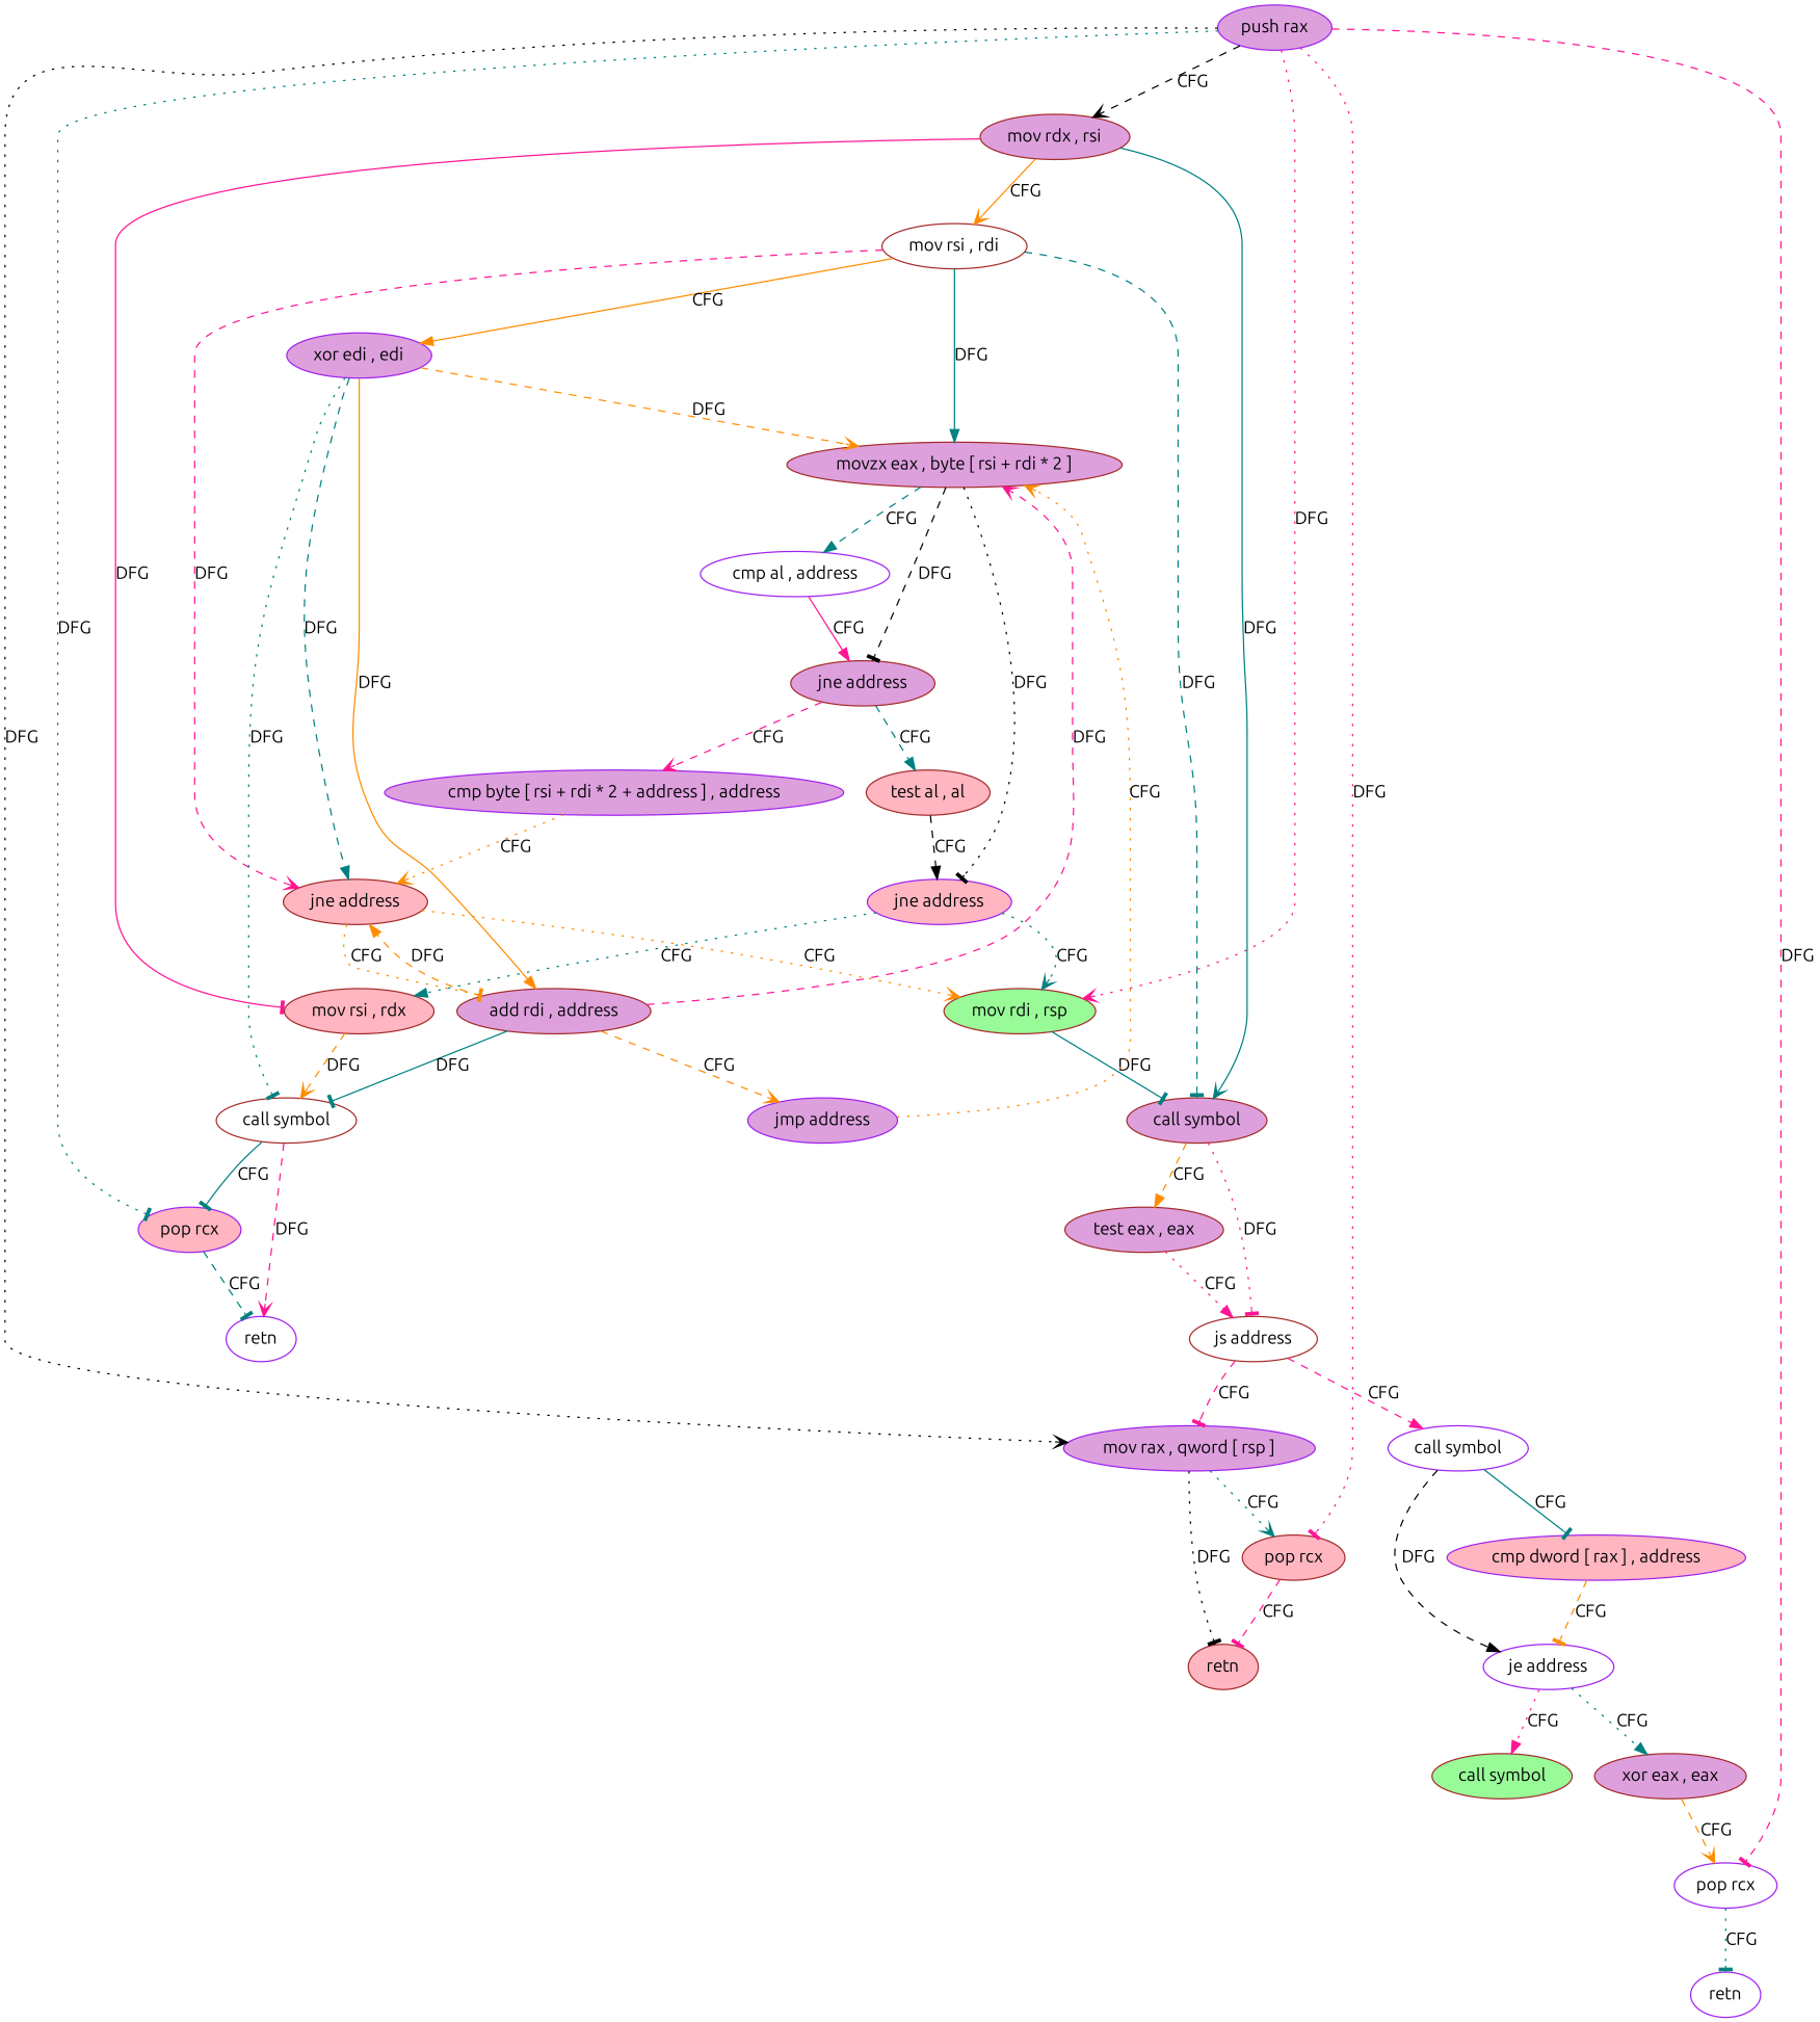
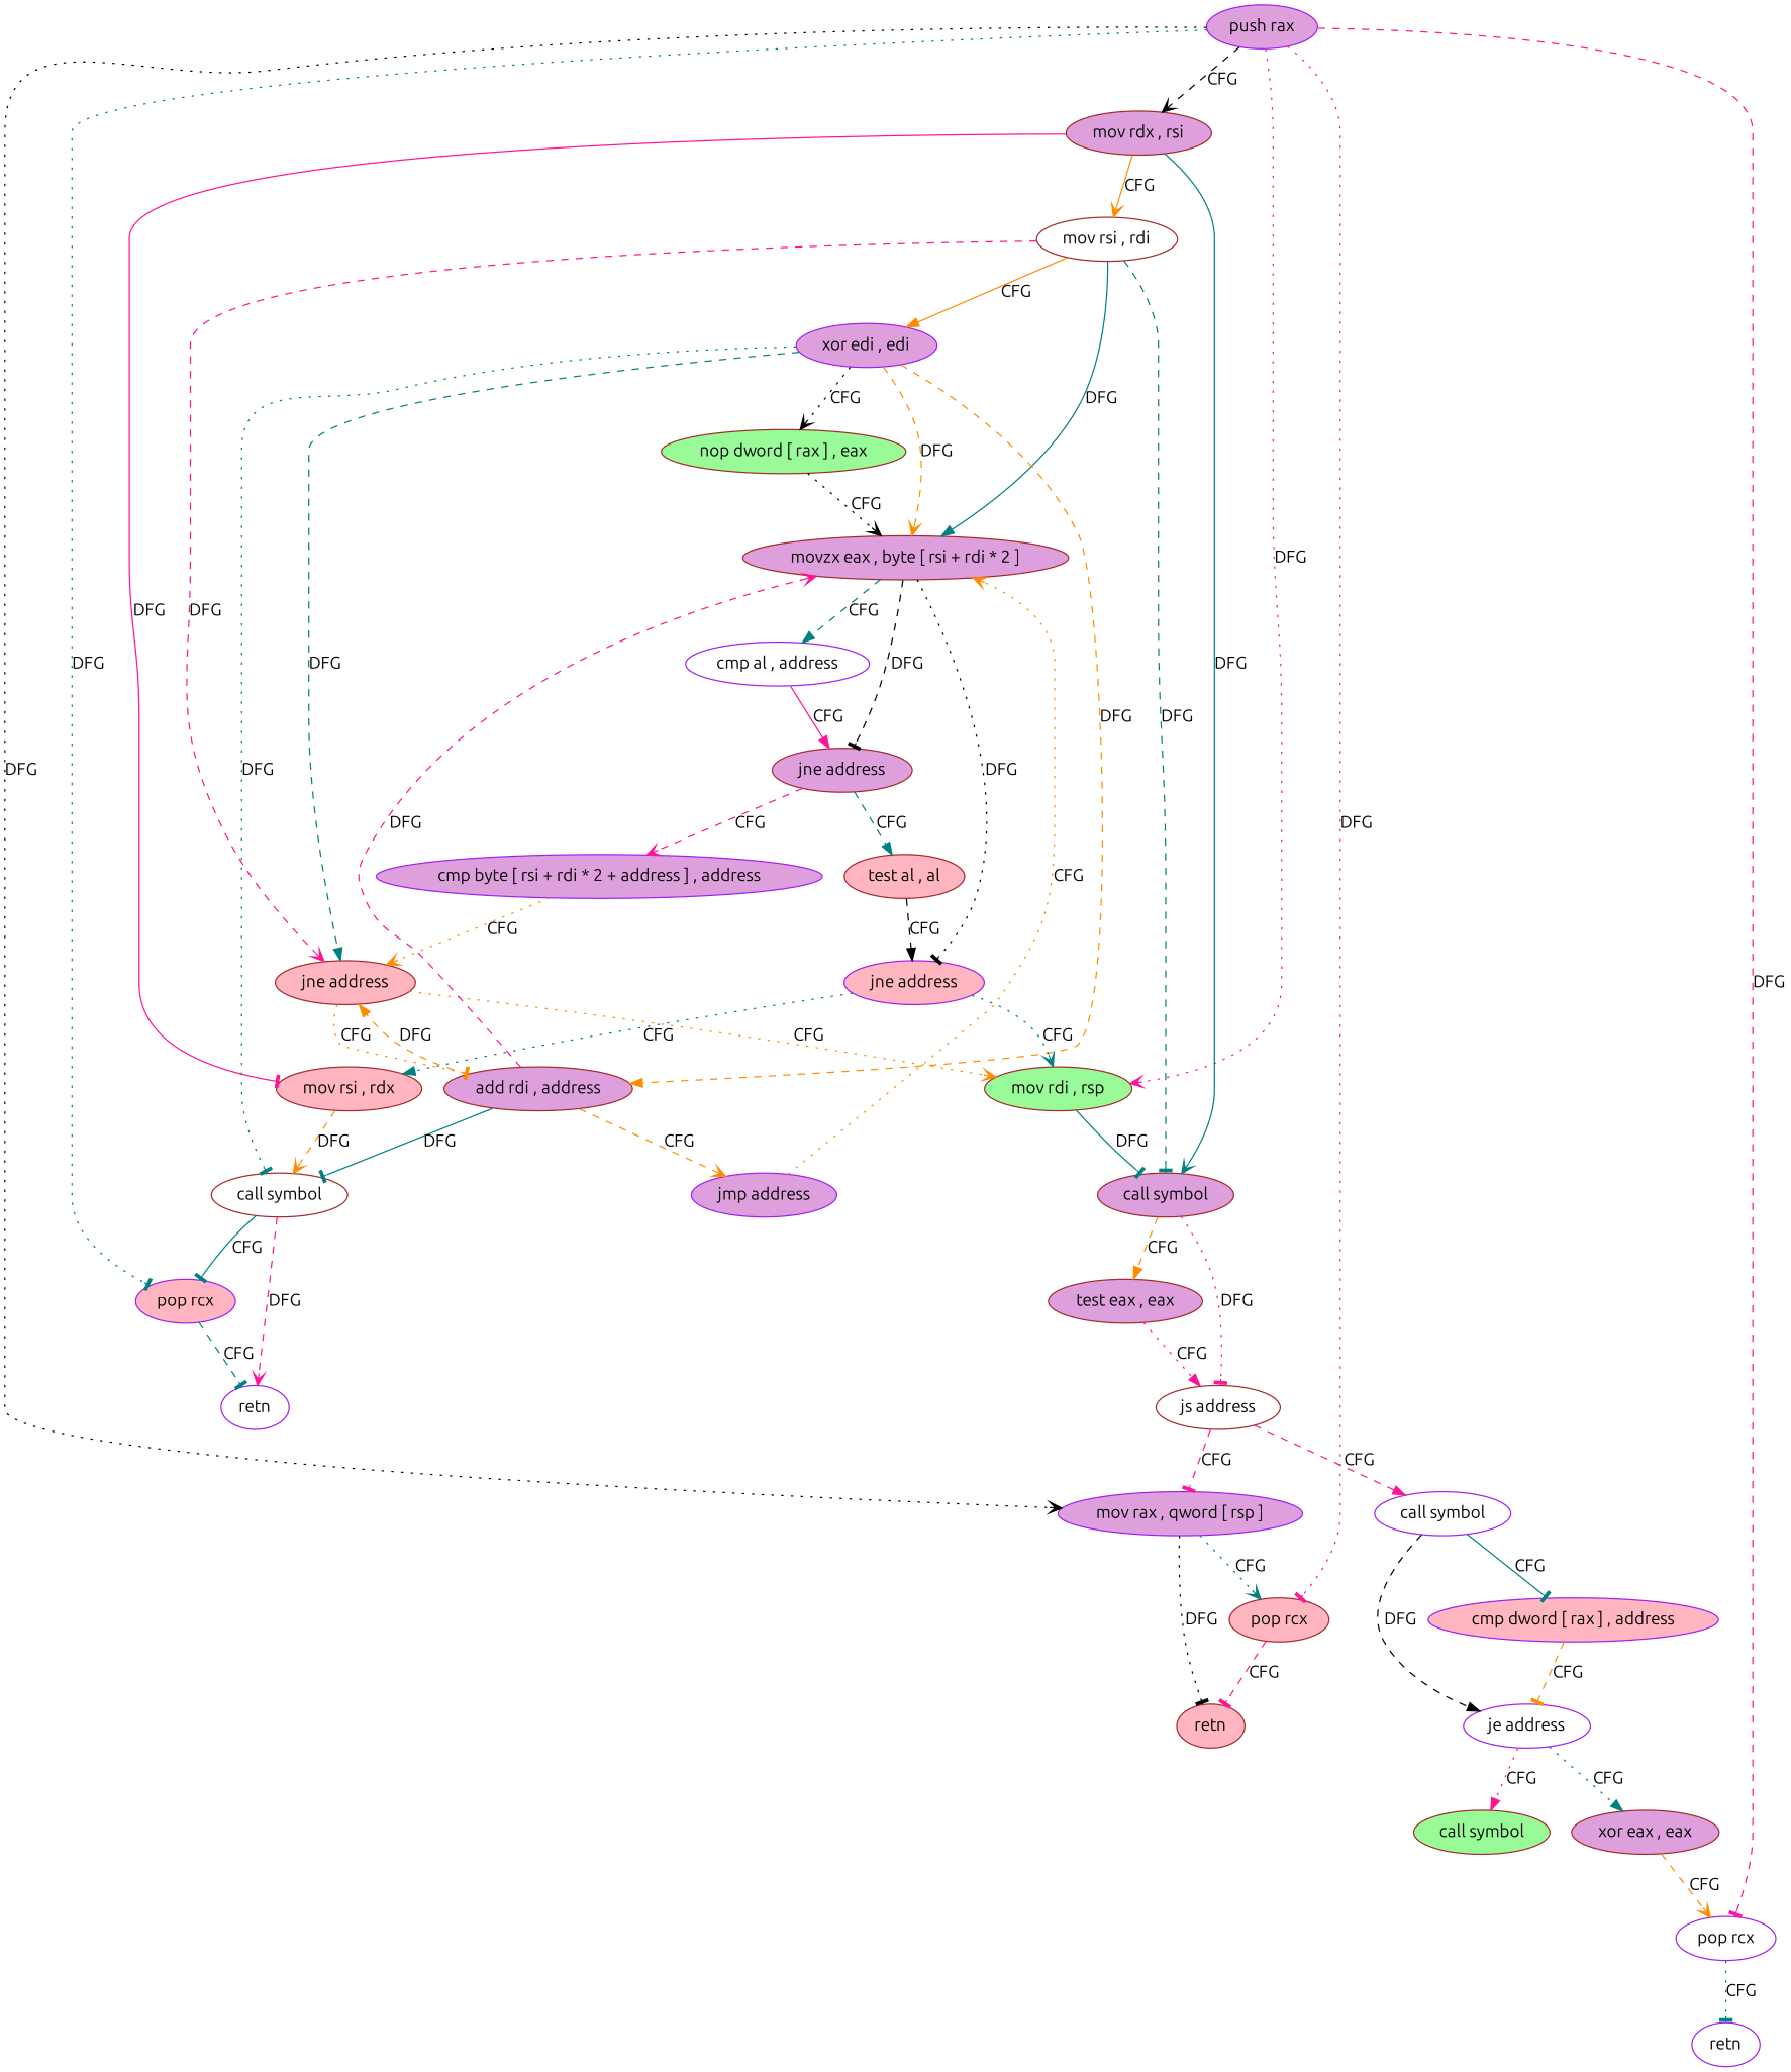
  digraph {
    fontname=Ubuntu
    node [color=brown fillcolor=plum fontname=Ubuntu style=filled]
    edge [arrowhead=vee color=teal fontname=Ubuntu style=dashed]
    n1 [color=purple label="push rax"]
    n2 [label="mov rdx , rsi"]
    n3 [fillcolor=palegreen label="mov rdi , rsp"]
    n4 [color=purple label="mov rax , qword [ rsp ]"]
    n5 [color=purple fillcolor=lightpink label="pop rcx"]
    n6 [fillcolor=lightpink label="pop rcx"]
    n7 [color=purple fillcolor=white label="pop rcx"]
    n8 [fillcolor=white label="mov rsi , rdi"]
    n9 [fillcolor=lightpink label="mov rsi , rdx"]
    n10 [label="call symbol"]
    n11 [fillcolor=lightpink label=retn]
    n12 [color=purple fillcolor=white label=retn]
    n13 [color=purple fillcolor=white label=retn]
    n14 [color=purple label="xor edi , edi"]
    n15 [label="movzx eax , byte [ rsi + rdi * 2 ]"]
    n16 [fillcolor=lightpink label="jne address"]
    n17 [fillcolor=white label="call symbol"]
    n18 [label="test eax , eax"]
    n19 [fillcolor=white label="js address"]
+   n20 [fillcolor=palegreen label="nop dword [ rax ] , eax"]
    n21 [label="add rdi , address"]
    n22 [color=purple fillcolor=lightpink label="jne address"]
    n23 [color=purple fillcolor=white label="cmp al , address"]
    n24 [label="jne address"]
    n25 [color=purple label="jmp address"]
    n26 [fillcolor=lightpink label="test al , al"]
    n27 [color=purple label="cmp byte [ rsi + rdi * 2 + address ] , address"]
    n28 [color=purple fillcolor=white label="call symbol"]
    n29 [color=purple fillcolor=lightpink label="cmp dword [ rax ] , address"]
    n30 [color=purple fillcolor=white label="je address"]
    n31 [fillcolor=palegreen label="call symbol"]
    n32 [label="xor eax , eax"]
    n1 -> n2 [color=black label=CFG]
    n1 -> n3 [color=deeppink label=DFG style=dotted]
    n1 -> n4 [color=black label=DFG style=dotted]
    n1 -> n5 [arrowhead=tee label=DFG style=dotted]
    n1 -> n6 [arrowhead=tee color=deeppink label=DFG style=dotted]
    n1 -> n7 [arrowhead=tee color=deeppink label=DFG]
    n2 -> n8 [color=darkorange label=CFG style=solid]
    n2 -> n9 [arrowhead=tee color=deeppink label=DFG style=solid]
    n2 -> n10 [label=DFG style=solid]
    n3 -> n10 [arrowhead=tee label=DFG style=solid]
    n4 -> n6 [label=CFG style=dotted]
    n4 -> n11 [arrowhead=tee color=black label=DFG style=dotted]
    n5 -> n12 [arrowhead=tee label=CFG]
    n6 -> n11 [arrowhead=tee color=deeppink label=CFG]
    n7 -> n13 [arrowhead=tee label=CFG style=dotted]
    n8 -> n10 [arrowhead=tee label=DFG]
    n8 -> n14 [arrowhead=normal color=darkorange label=CFG style=solid]
    n8 -> n15 [arrowhead=normal label=DFG style=solid]
    n8 -> n16 [color=deeppink label=DFG]
    n9 -> n17 [color=darkorange label=DFG]
    n10 -> n18 [arrowhead=normal color=darkorange label=CFG]
    n10 -> n19 [arrowhead=tee color=deeppink label=DFG style=dotted]
    n14 -> n15 [color=darkorange label=DFG]
    n14 -> n16 [arrowhead=normal label=DFG]
    n14 -> n17 [arrowhead=tee label=DFG style=dotted]
-   n14 -> n21 [arrowhead=normal color=darkorange label=DFG style=solid]
+   n14 -> n20 [color=black label=CFG style=dotted]
+   n14 -> n21 [arrowhead=normal color=darkorange label=DFG]
    n15 -> n22 [arrowhead=tee color=black label=DFG style=dotted]
    n15 -> n23 [arrowhead=normal label=CFG]
    n15 -> n24 [arrowhead=tee color=black label=DFG]
    n16 -> n3 [color=darkorange label=CFG style=dotted]
    n16 -> n21 [arrowhead=tee color=darkorange label=CFG style=dotted]
    n17 -> n5 [arrowhead=tee label=CFG style=solid]
    n17 -> n12 [color=deeppink label=DFG]
    n18 -> n19 [arrowhead=normal color=deeppink label=CFG style=dotted]
    n19 -> n4 [arrowhead=tee color=deeppink label=CFG]
    n19 -> n28 [arrowhead=normal color=deeppink label=CFG]
+   n20 -> n15 [color=black label=CFG style=dotted]
    n21 -> n15 [color=deeppink label=DFG]
    n21 -> n16 [arrowhead=normal color=darkorange label=DFG]
    n21 -> n17 [arrowhead=tee label=DFG style=solid]
    n21 -> n25 [color=darkorange label=CFG]
    n22 -> n3 [label=CFG style=dotted]
    n22 -> n9 [arrowhead=normal label=CFG style=dotted]
    n23 -> n24 [arrowhead=normal color=deeppink label=CFG style=solid]
    n24 -> n26 [arrowhead=normal label=CFG]
    n24 -> n27 [color=deeppink label=CFG]
    n25 -> n15 [color=darkorange label=CFG style=dotted]
    n26 -> n22 [arrowhead=normal color=black label=CFG]
    n27 -> n16 [color=darkorange label=CFG style=dotted]
    n28 -> n29 [arrowhead=tee label=CFG style=solid]
    n28 -> n30 [arrowhead=normal color=black label=DFG]
    n29 -> n30 [arrowhead=tee color=darkorange label=CFG]
    n30 -> n31 [arrowhead=normal color=deeppink label=CFG style=dotted]
    n30 -> n32 [arrowhead=normal label=CFG style=dotted]
    n32 -> n7 [color=darkorange label=CFG]
  }
